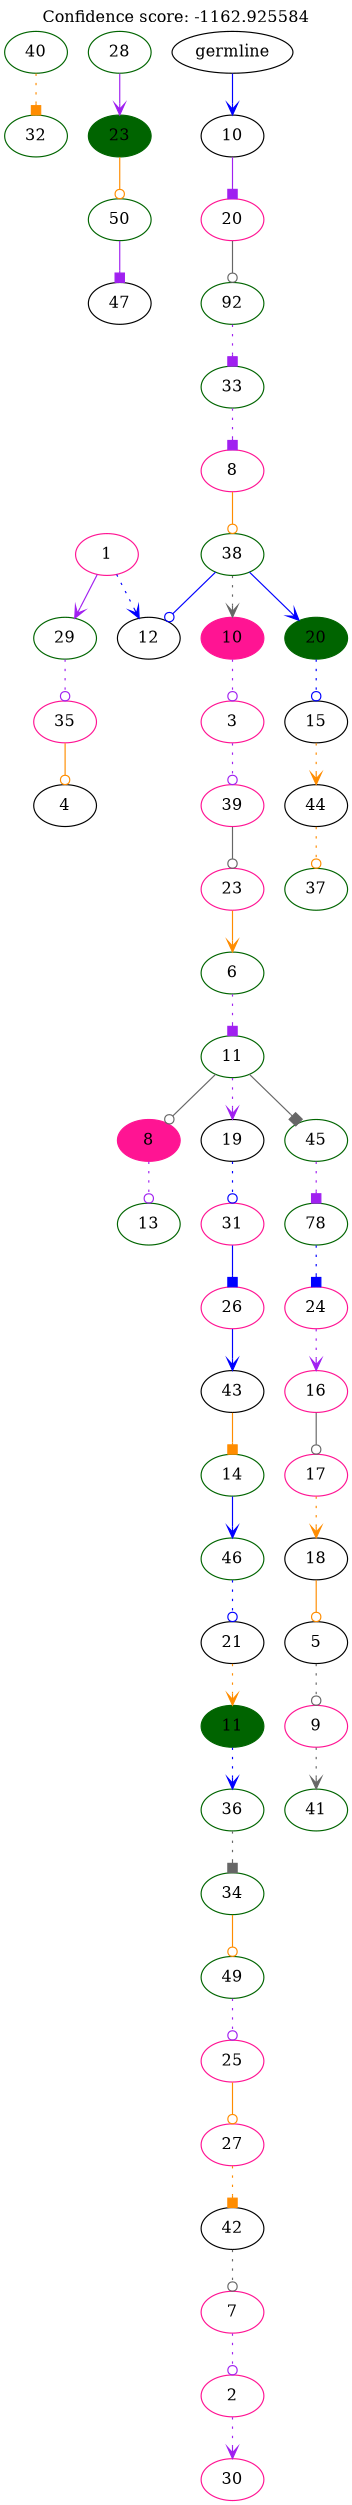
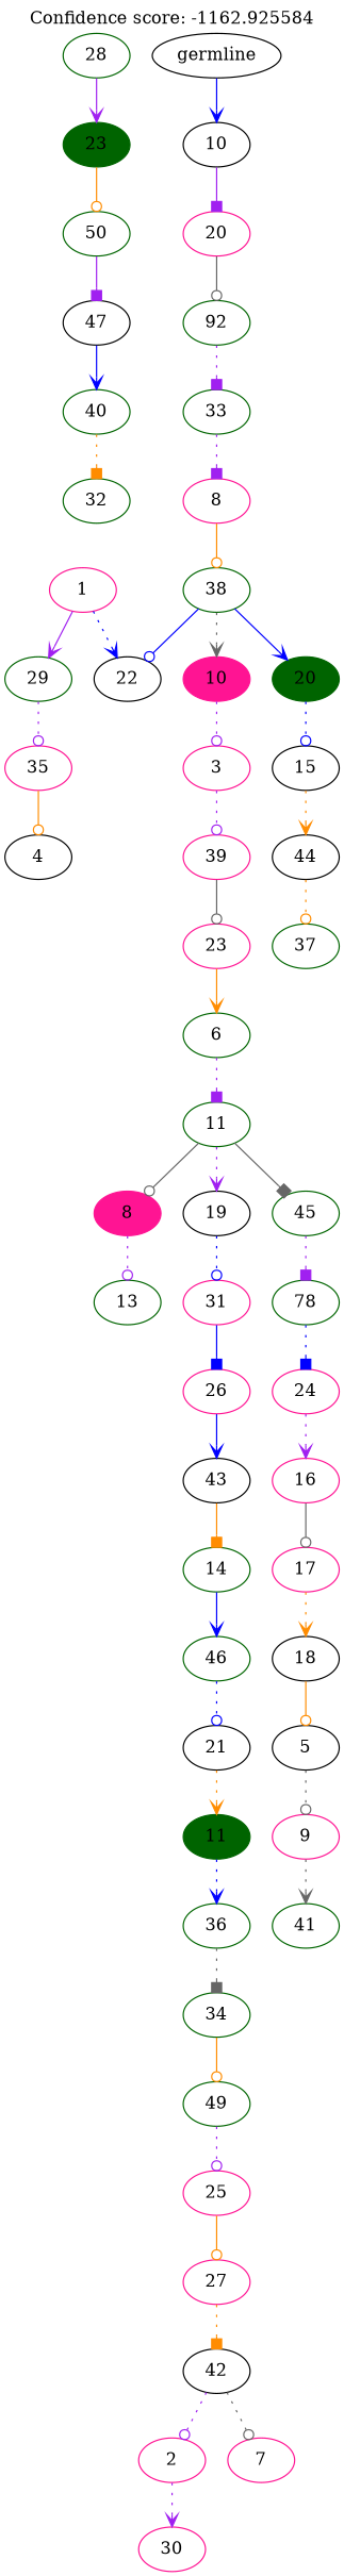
  digraph {
    label="Confidence score: -1162.925584"
    labelloc=t
    node [color=darkgreen]
    edge [arrowhead=odot color=purple style=dotted]
    n1 [label=40]
    n2 [label=32]
    n3 [color=black label=47]
    n4 [label=50]
    n5 [label=23 style=filled]
    n6 [label=28]
    n7 [label=13]
    n8 [color=deeppink label=8 style=filled]
    n9 [color=deeppink label=2]
    n10 [color=deeppink label=30]
    n11 [color=deeppink label=7]
    n12 [color=black label=42]
    n13 [color=deeppink label=27]
    n14 [color=deeppink label=25]
    n15 [label=49]
    n16 [label=34]
    n17 [label=36]
    n18 [label=11 style=filled]
    n19 [color=black label=21]
    n20 [label=46]
    n21 [label=14]
    n22 [color=black label=43]
    n23 [color=deeppink label=26]
    n24 [color=deeppink label=31]
    n25 [color=black label=19]
    n26 [color=deeppink label=9]
    n27 [label=41]
    n28 [color=black label=5]
    n29 [color=black label=18]
    n30 [color=deeppink label=17]
    n31 [color=deeppink label=16]
    n32 [color=deeppink label=24]
    n33 [label=78]
    n34 [label=45]
    n35 [label=11]
    n36 [label=6]
    n37 [color=deeppink label=23]
    n38 [color=deeppink label=39]
    n39 [color=deeppink label=3]
    n40 [color=deeppink label=10 style=filled]
    n41 [color=black label=44]
    n42 [label=37]
    n43 [color=black label=15]
    n44 [label=20 style=filled]
    n45 [color=deeppink label=35]
    n46 [color=black label=4]
    n47 [label=29]
    n48 [color=deeppink label=1]
-   n49 [color=black label=12]
+   n49 [color=black label=22]
    n50 [label=38]
    n51 [color=deeppink label=8]
    n52 [label=33]
    n53 [label=92]
    n54 [color=deeppink label=20]
    n55 [color=black label=10]
    n56 [color=black label=germline]
    n1 -> n2 [arrowhead=box color=darkorange]
+   n3 -> n1 [arrowhead=vee color=blue style=solid]
    n4 -> n3 [arrowhead=box style=solid]
    n5 -> n4 [color=darkorange style=solid]
    n6 -> n5 [arrowhead=vee style=solid]
    n8 -> n7
    n9 -> n10 [arrowhead=vee]
-   n11 -> n9
+   n12 -> n9
    n12 -> n11 [color=gray40]
    n13 -> n12 [arrowhead=box color=darkorange]
    n14 -> n13 [color=darkorange style=solid]
    n15 -> n14
    n16 -> n15 [color=darkorange style=solid]
    n17 -> n16 [arrowhead=box color=gray40]
    n18 -> n17 [arrowhead=vee color=blue]
    n19 -> n18 [arrowhead=vee color=darkorange]
    n20 -> n19 [color=blue]
    n21 -> n20 [arrowhead=vee color=blue style=solid]
    n22 -> n21 [arrowhead=box color=darkorange style=solid]
    n23 -> n22 [arrowhead=vee color=blue style=solid]
    n24 -> n23 [arrowhead=box color=blue style=solid]
    n25 -> n24 [color=blue]
    n26 -> n27 [arrowhead=vee color=gray40]
    n28 -> n26 [color=gray40]
    n29 -> n28 [color=darkorange style=solid]
    n30 -> n29 [arrowhead=vee color=darkorange]
    n31 -> n30 [color=gray40 style=solid]
    n32 -> n31 [arrowhead=vee]
    n33 -> n32 [arrowhead=box color=blue]
    n34 -> n33 [arrowhead=box]
    n35 -> n8 [color=gray40 style=solid]
    n35 -> n25 [arrowhead=vee]
    n35 -> n34 [arrowhead=box color=gray40 style=solid]
    n36 -> n35 [arrowhead=box]
    n37 -> n36 [arrowhead=vee color=darkorange style=solid]
    n38 -> n37 [color=gray40 style=solid]
    n39 -> n38
    n40 -> n39
    n41 -> n42 [color=darkorange]
    n43 -> n41 [arrowhead=vee color=darkorange]
    n44 -> n43 [color=blue]
    n45 -> n46 [color=darkorange style=solid]
    n47 -> n45
    n48 -> n47 [arrowhead=vee style=solid]
    n48 -> n49 [arrowhead=vee color=blue]
    n50 -> n40 [arrowhead=vee color=gray40]
    n50 -> n44 [arrowhead=vee color=blue style=solid]
    n50 -> n49 [color=blue style=solid]
    n51 -> n50 [color=darkorange style=solid]
    n52 -> n51 [arrowhead=box]
    n53 -> n52 [arrowhead=box]
    n54 -> n53 [color=gray40 style=solid]
    n55 -> n54 [arrowhead=box style=solid]
    n56 -> n55 [arrowhead=vee color=blue style=solid]
  }
